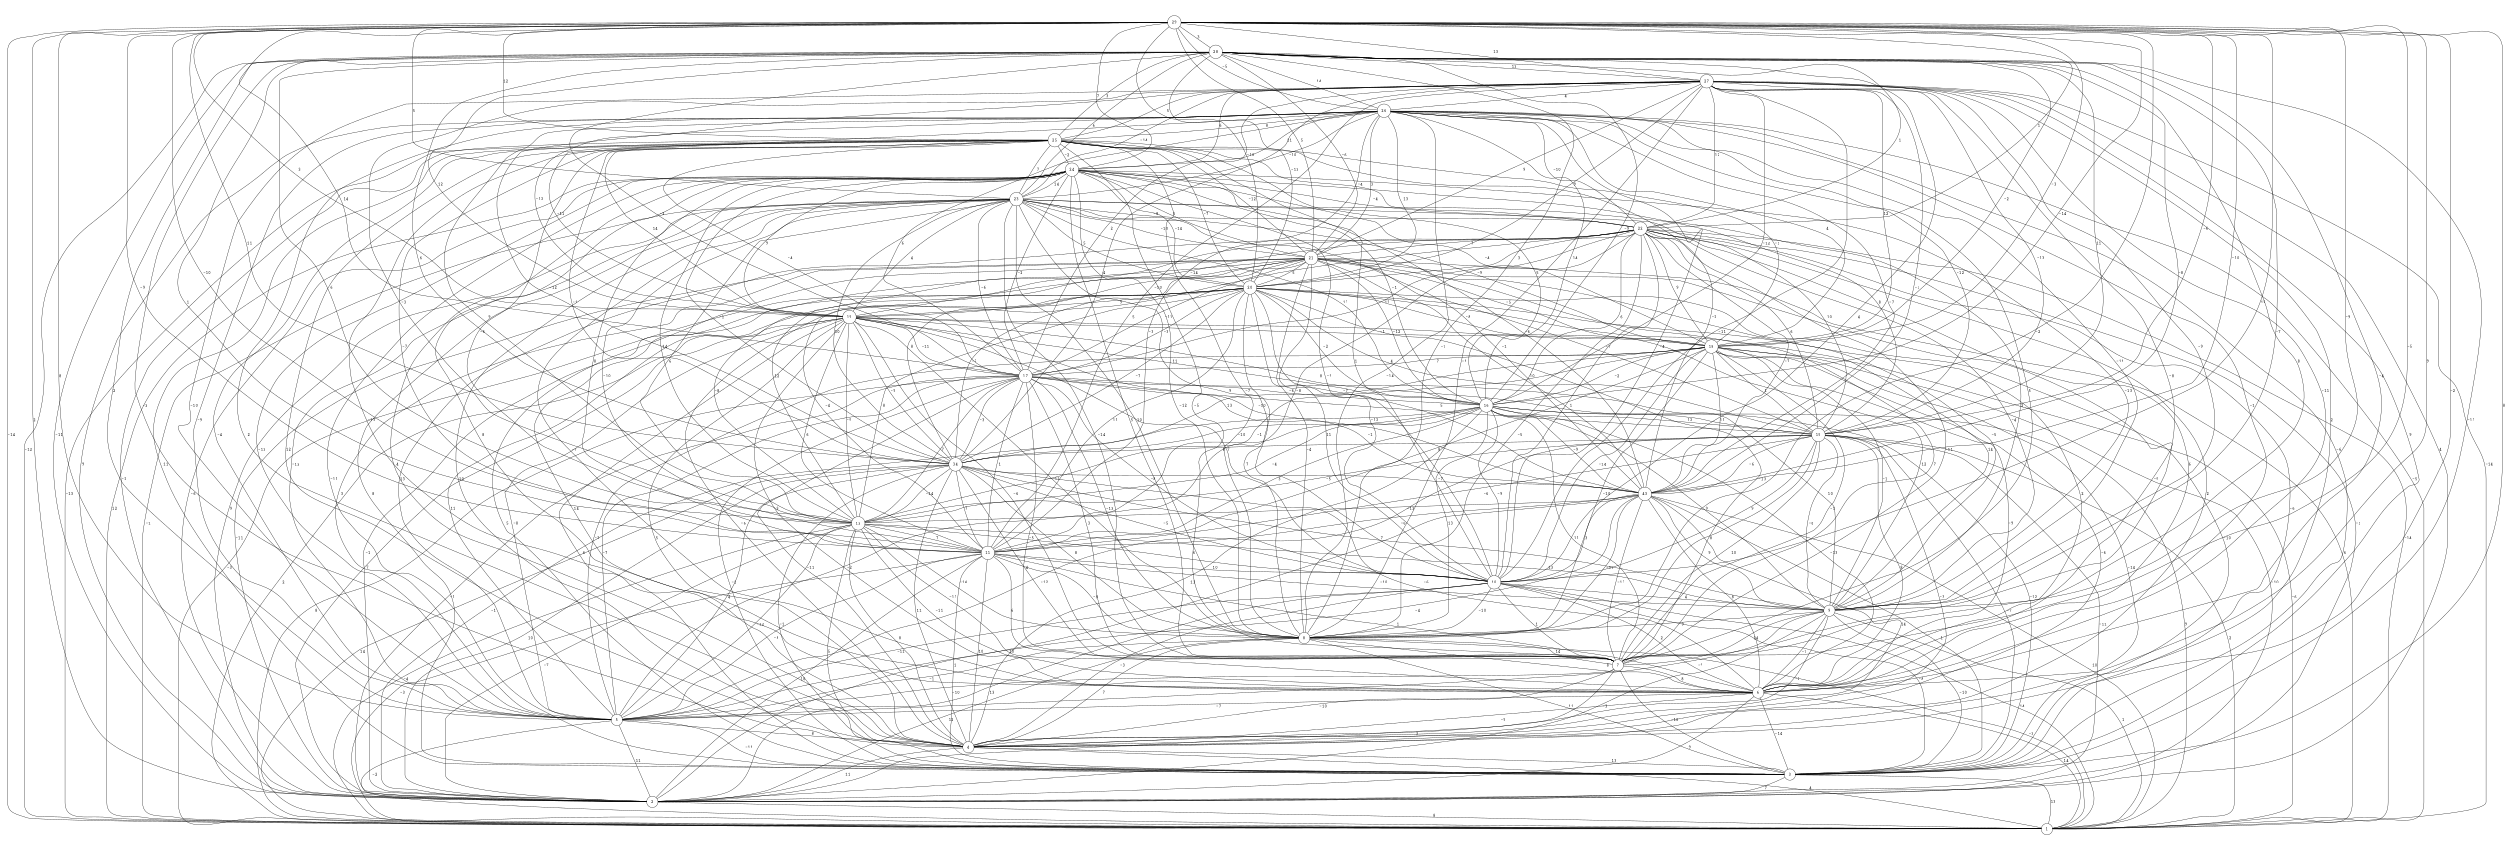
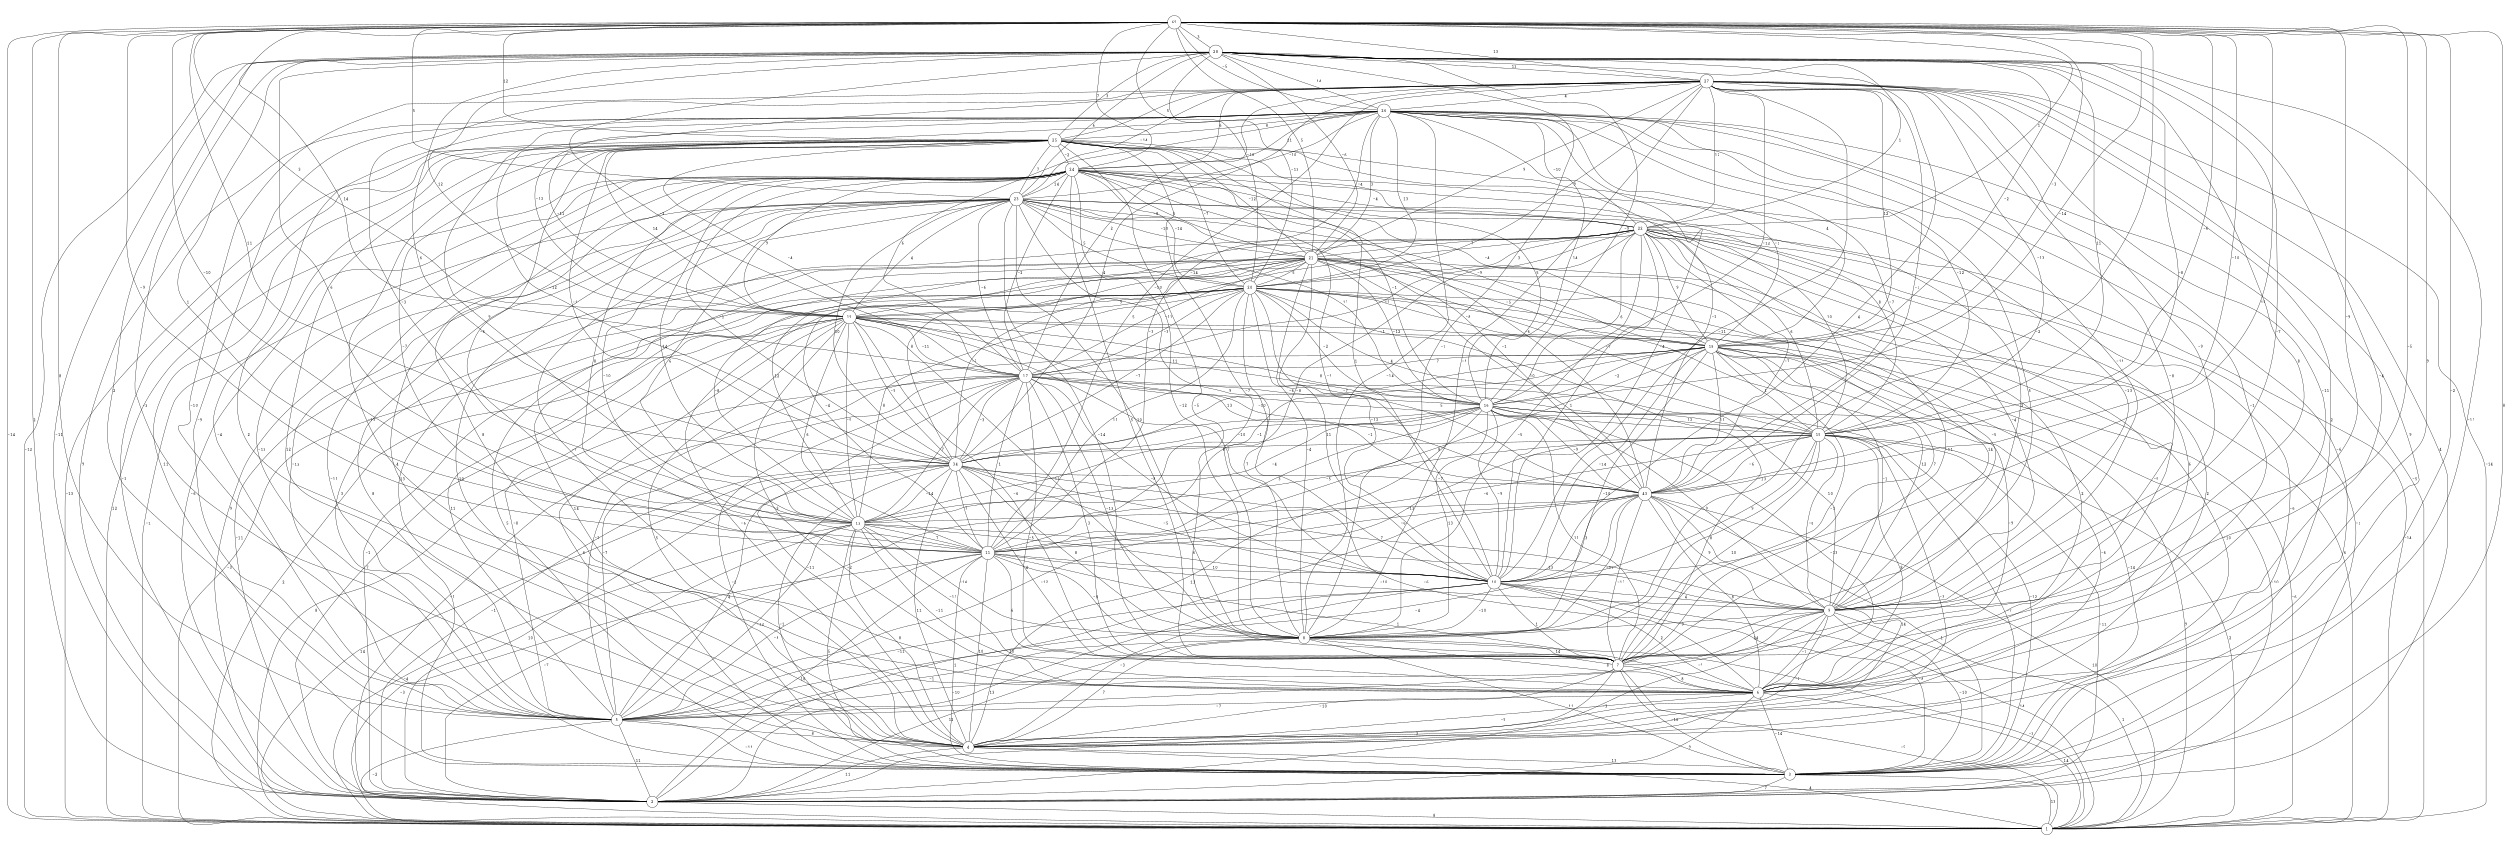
  graph {
    fontname="Courier Prime"
    node [fontname="Courier Prime" shape=circle]
    edge [fontname="Courier Prime"]
-   29
+   29 [label=69]
    1
    2
    3
    4
    5
    6
    7
    8
    9
    10
    11
    12
    n14 [label=43]
    n15 [label=34]
    15
    16
    17
    18
    19
    20
    21
    22
    23
    24
    25
    26
    27
    28
    29 -- 1 [label=-14]
    29 -- 2 [label=2]
    29 -- 3 [label=8]
    29 -- 4 [label=-2]
    29 -- 5 [label=8]
    29 -- 6 [label=9]
    29 -- 7 [label=-5]
    29 -- 8 [label=-2]
    29 -- 9 [label=-9]
    29 -- 10 [label=12]
    29 -- 11 [label=-9]
    29 -- 12 [label=-10]
    29 -- n14 [label=-10]
    29 -- n15 [label=11]
    29 -- 15 [label=-6]
    29 -- 16 [label=-14]
    29 -- 17 [label=14]
    29 -- 18 [label=-3]
    29 -- 19 [label=3]
    29 -- 20 [label=-10]
    29 -- 21 [label=5]
    29 -- 22 [label=1]
    29 -- 23 [label=5]
    29 -- 24 [label=7]
    29 -- 25 [label=12]
    29 -- 26 [label=-5]
    29 -- 27 [label=13]
    29 -- 28 [label=3]
    2 -- 1 [label=8]
    3 -- 1 [label=13]
    3 -- 2 [label=7]
    4 -- 1 [label=4]
    4 -- 2 [label=11]
    4 -- 3 [label=13]
    5 -- 1 [label=-2]
    5 -- 2 [label=11]
    5 -- 3 [label=-11]
    5 -- 4 [label=8]
    6 -- 1 [label=14]
    6 -- 2 [label=9]
    6 -- 3 [label=-14]
    6 -- 4 [label=-9]
    6 -- 5 [label=-7]
+   7 -- 1 [label=-5]
    7 -- 2 [label=3]
    7 -- 3 [label=-10]
    7 -- 4 [label=-10]
    7 -- 5 [label=-10]
    7 -- 6 [label=8]
    8 -- 1 [label=-3]
    8 -- 2 [label=12]
    8 -- 3 [label=11]
    8 -- 4 [label=7]
    8 -- 5 [label=-1]
    8 -- 6 [label=8]
    8 -- 7 [label=14]
    9 -- 1 [label=1]
    9 -- 2 [label=-3]
    9 -- 3 [label=-10]
    9 -- 4 [label=-2]
    9 -- 5 [label=-9]
    9 -- 6 [label=-9]
    9 -- 7 [label=14]
    9 -- 8 [label=9]
    10 -- 1 [label=14]
    10 -- 2 [label=13]
    10 -- 3 [label=-8]
    10 -- 4 [label=-3]
    10 -- 5 [label=-11]
    10 -- 6 [label=2]
    10 -- 7 [label=1]
    10 -- 8 [label=-10]
    10 -- 9 [label=4]
    11 -- 1 [label=-3]
    11 -- 2 [label=10]
    11 -- 3 [label=1]
    11 -- 4 [label=10]
    11 -- 5 [label=-8]
    11 -- 6 [label=1]
    11 -- 7 [label=6]
    11 -- 8 [label=-8]
    11 -- 9 [label=-10]
    11 -- 10 [label=10]
    12 -- 1 [label=-4]
    12 -- 2 [label=-7]
    12 -- 3 [label=5]
    12 -- 4 [label=8]
    12 -- 5 [label=-12]
    12 -- 6 [label=-11]
    12 -- 7 [label=-13]
    12 -- 8 [label=-14]
    12 -- 9 [label=13]
    12 -- 10 [label=6]
    12 -- 11 [label=7]
    n14 -- 1 [label=10]
    n14 -- 2 [label=10]
    n14 -- 3 [label=1]
    n14 -- 4 [label=14]
    n14 -- 5 [label=-4]
    n14 -- 6 [label=8]
    n14 -- 7 [label=-13]
    n14 -- 8 [label=-13]
    n14 -- 9 [label=9]
    n14 -- 10 [label=3]
    n14 -- 11 [label=-6]
    n14 -- 12 [label=-13]
    n15 -- 1 [label=14]
    n15 -- 2 [label=10]
    n15 -- 3 [label=-1]
    n15 -- 4 [label=11]
    n15 -- 5 [label=4]
    n15 -- 6 [label=-6]
    n15 -- 7 [label=4]
    n15 -- 8 [label=8]
    n15 -- 9 [label=7]
    n15 -- 10 [label=-5]
    n15 -- 11 [label=7]
    n15 -- 12 [label=-14]
    n15 -- n14 [label=-7]
    15 -- 1 [label=2]
    15 -- 2 [label=-11]
    15 -- 3 [label=-7]
    15 -- 4 [label=-3]
    15 -- 5 [label=-12]
    15 -- 6 [label=8]
    15 -- 7 [label=10]
    15 -- 8 [label=8]
    15 -- 9 [label=-8]
    15 -- 10 [label=9]
    15 -- 11 [label=-6]
    15 -- 12 [label=-5]
    15 -- n14 [label=-6]
    15 -- n15 [label=8]
    16 -- 1 [label=9]
    16 -- 2 [label=-1]
    16 -- 3 [label=-12]
    16 -- 4 [label=13]
    16 -- 5 [label=-2]
    16 -- 6 [label=-13]
    16 -- 7 [label=11]
    16 -- 8 [label=13]
    16 -- 9 [label=9]
    16 -- 10 [label=-9]
    16 -- 11 [label=3]
    16 -- 12 [label=-4]
    16 -- n14 [label=-9]
    16 -- n15 [label=-10]
    16 -- 15 [label=12]
    17 -- 1 [label=8]
    17 -- 2 [label=-1]
    17 -- 3 [label=-1]
    17 -- 4 [label=-11]
    17 -- 5 [label=-7]
    17 -- 6 [label=-5]
    17 -- 7 [label=3]
    17 -- 8 [label=-13]
    17 -- 9 [label=10]
    17 -- 10 [label=-8]
    17 -- 11 [label=1]
    17 -- 12 [label=7]
    17 -- n14 [label=-1]
    17 -- n15 [label=-3]
    17 -- 15 [label=5]
    17 -- 16 [label=-6]
    18 -- 1 [label=-6]
    18 -- 2 [label=-10]
    18 -- 3 [label=-14]
    18 -- 4 [label=-6]
    18 -- 5 [label=-2]
    18 -- 6 [label=-9]
    18 -- 7 [label=-1]
    18 -- 8 [label=-10]
    18 -- 9 [label=-1]
    18 -- 10 [label=-14]
    18 -- 11 [label=8]
    18 -- 12 [label=-1]
    18 -- n14 [label=11]
    18 -- n15 [label=13]
    18 -- 15 [label=1]
    18 -- 16 [label=-2]
    18 -- 17 [label=7]
    19 -- 1 [label=2]
    19 -- 2 [label=7]
    19 -- 3 [label=6]
    19 -- 4 [label=5]
    19 -- 5 [label=-8]
    19 -- 6 [label=3]
    19 -- 7 [label=-6]
    19 -- 8 [label=11]
    19 -- 9 [label=12]
    19 -- 10 [label=7]
    19 -- 11 [label=6]
    19 -- 12 [label=-5]
    19 -- n14 [label=-10]
    19 -- n15 [label=-9]
    19 -- 15 [label=8]
    19 -- 16 [label=11]
    19 -- 17 [label=-11]
    19 -- 18 [label=-1]
    20 -- 1 [label=-3]
    20 -- 2 [label=-1]
    20 -- 3 [label=-10]
    20 -- 4 [label=-6]
    20 -- 5 [label=11]
    20 -- 6 [label=2]
    20 -- 7 [label=-13]
    20 -- 8 [label=7]
    20 -- 9 [label=14]
    20 -- 10 [label=11]
    20 -- 11 [label=11]
    20 -- 12 [label=8]
    20 -- n14 [label=-7]
    20 -- n15 [label=-7]
    20 -- 15 [label=4]
    20 -- 16 [label=-2]
    20 -- 17 [label=-3]
    20 -- 18 [label=-8]
    20 -- 19 [label=9]
    21 -- 1 [label=6]
    21 -- 2 [label=-11]
    21 -- 3 [label=5]
    21 -- 4 [label=14]
    21 -- 5 [label=3]
    21 -- 6 [label=-5]
    21 -- 7 [label=7]
    21 -- 8 [label=-4]
    21 -- 9 [label=-5]
    21 -- 10 [label=-12]
    21 -- 11 [label=-4]
    21 -- 12 [label=-8]
    21 -- n14 [label=10]
    21 -- n15 [label=-2]
    21 -- 15 [label=-7]
    21 -- 16 [label=-12]
    21 -- 17 [label=-11]
    21 -- 18 [label=-5]
    21 -- 19 [label=-10]
    21 -- 20 [label=5]
    22 -- 1 [label=-14]
    22 -- 2 [label=-5]
    22 -- 3 [label=-6]
    22 -- 4 [label=2]
    22 -- 5 [label=13]
    22 -- 6 [label=6]
    22 -- 7 [label=-11]
    22 -- 8 [label=-5]
    22 -- 9 [label=-4]
    22 -- 10 [label=1]
    22 -- 11 [label=-8]
    22 -- 12 [label=12]
    22 -- n14 [label=-7]
    22 -- n15 [label=8]
    22 -- 15 [label=6]
    22 -- 16 [label=6]
    22 -- 17 [label=13]
    22 -- 18 [label=9]
    22 -- 19 [label=-14]
    22 -- 20 [label=3]
    22 -- 21 [label=7]
    23 -- 1 [label=-1]
    23 -- 2 [label=9]
    23 -- 3 [label=8]
    23 -- 4 [label=10]
    23 -- 5 [label=-12]
    23 -- 6 [label=-7]
    23 -- 7 [label=-14]
    23 -- 8 [label=10]
    23 -- 9 [label=2]
    23 -- 10 [label=9]
    23 -- 11 [label=-10]
    23 -- 12 [label=6]
    23 -- n14 [label=-1]
    23 -- n15 [label=10]
    23 -- 15 [label=10]
    23 -- 16 [label=13]
    23 -- 17 [label=-6]
    23 -- 18 [label=-9]
    23 -- 19 [label=4]
    23 -- 20 [label=5]
    23 -- 21 [label=-10]
    23 -- 22 [label=-8]
    24 -- 1 [label=12]
    24 -- 2 [label=-6]
    24 -- 3 [label=-11]
    24 -- 4 [label=4]
    24 -- 5 [label=-13]
    24 -- 6 [label=8]
    24 -- 7 [label=5]
    24 -- 8 [label=-12]
    24 -- 9 [label=-13]
    24 -- 10 [label=-9]
    24 -- 11 [label=8]
    24 -- 12 [label=14]
    24 -- n14 [label=-6]
    24 -- n15 [label=-1]
    24 -- 15 [label=8]
    24 -- 16 [label=-1]
    24 -- 17 [label=-2]
    24 -- 18 [label=-4]
    24 -- 19 [label=9]
    24 -- 20 [label=-14]
    24 -- 21 [label=5]
    24 -- 22 [label=-4]
    24 -- 23 [label=14]
    25 -- 1 [label=-13]
    25 -- 2 [label=-2]
    25 -- 3 [label=11]
    25 -- 4 [label=12]
    25 -- 5 [label=-4]
    25 -- 6 [label=-13]
    25 -- 7 [label=-5]
    25 -- 8 [label=-7]
    25 -- 10 [label=1]
    25 -- 11 [label=-7]
    25 -- 12 [label=-6]
    25 -- n14 [label=-2]
    25 -- n15 [label=-1]
    25 -- 16 [label=5]
    25 -- 17 [label=-4]
    25 -- 18 [label=-5]
    25 -- 19 [label=14]
    25 -- 20 [label=-7]
    25 -- 21 [label=-12]
    25 -- 22 [label=-4]
    25 -- 23 [label=7]
    25 -- 24 [label=-2]
    26 -- 1 [label=-5]
    26 -- 2 [label=9]
    26 -- 3 [label=-6]
    26 -- 4 [label=2]
    26 -- 5 [label=-9]
    26 -- 6 [label=-1]
    26 -- 7 [label=5]
    26 -- 8 [label=-14]
    26 -- 9 [label=-11]
    26 -- 10 [label=-4]
    26 -- 11 [label=-3]
    26 -- 12 [label=9]
    26 -- n14 [label=-7]
    26 -- n15 [label=-12]
    26 -- 15 [label=-12]
    26 -- 16 [label=14]
    26 -- 17 [label=6]
    26 -- 18 [label=4]
    26 -- 19 [label=-11]
    26 -- 20 [label=13]
    26 -- 21 [label=3]
    26 -- 22 [label=-10]
    26 -- 23 [label=-10]
    26 -- 24 [label=11]
    26 -- 25 [label=8]
    27 -- 1 [label=-14]
    27 -- 2 [label=4]
    27 -- 3 [label=9]
    27 -- 4 [label=2]
    27 -- 5 [label=-10]
    27 -- 6 [label=-11]
    27 -- 7 [label=-8]
    27 -- 8 [label=-1]
    27 -- 9 [label=-9]
    27 -- 10 [label=-11]
    27 -- 11 [label=5]
    27 -- 12 [label=-3]
    27 -- n14 [label=-3]
    27 -- n15 [label=4]
    27 -- 15 [label=-13]
    27 -- 16 [label=-12]
    27 -- 17 [label=2]
    27 -- 18 [label=12]
    27 -- 19 [label=-12]
    27 -- 20 [label=9]
    27 -- 21 [label=9]
    27 -- 22 [label=12]
    27 -- 23 [label=-14]
    27 -- 24 [label=6]
    27 -- 25 [label=5]
    27 -- 26 [label=4]
    28 -- 1 [label=-12]
    28 -- 2 [label=-11]
    28 -- 3 [label=-13]
    28 -- 4 [label=-2]
    28 -- 5 [label=2]
    28 -- 6 [label=-4]
    28 -- 7 [label=8]
    28 -- 8 [label=-9]
    28 -- 9 [label=-7]
    28 -- 10 [label=4]
    28 -- 11 [label=1]
    28 -- 12 [label=6]
    28 -- n14 [label=-8]
    28 -- n15 [label=6]
    28 -- 15 [label=11]
    28 -- 16 [label=-9]
    28 -- 17 [label=-2]
    28 -- 18 [label=-2]
    28 -- 19 [label=12]
    28 -- 20 [label=-13]
    28 -- 21 [label=-6]
    28 -- 22 [label=1]
    28 -- 23 [label=6]
    28 -- 25 [label=3]
    28 -- 26 [label=14]
    28 -- 27 [label=13]
  }
